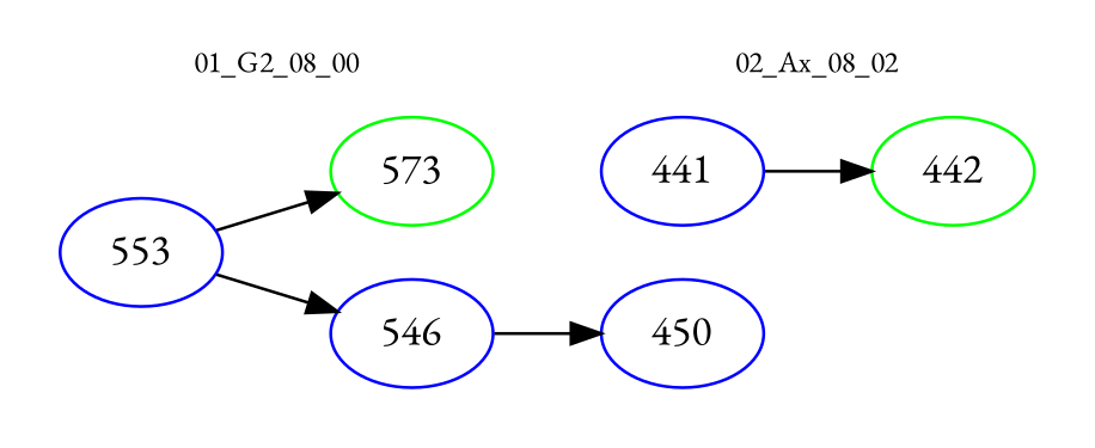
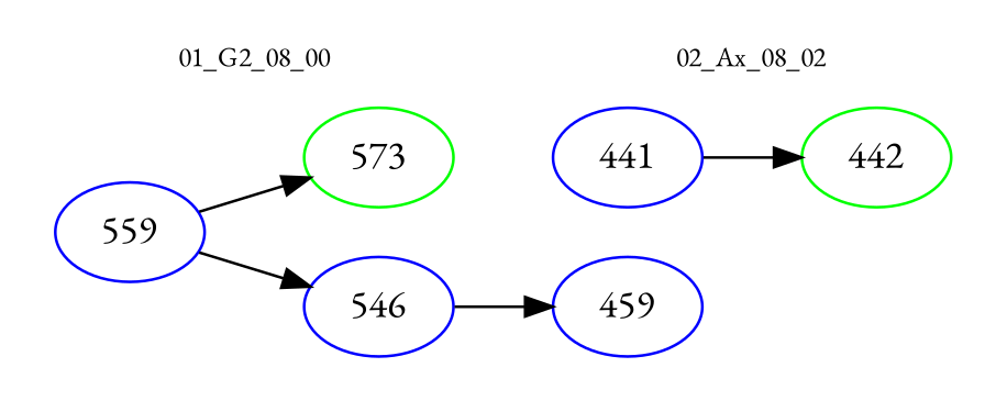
  digraph {
    fontname="EB Garamond"
    rankdir=LR
    node [color=blue fontname="EB Garamond"]
    edge [color=black fontname="EB Garamond"]
    n1 [label=441]
-   n2 [label=450]
+   n2 [label=459]
    n3 [color=green label=442]
-   n4 [label=553]
+   n4 [label=559]
    n5 [label=546]
    n6 [color=green label=573]
    subgraph cluster_1 {
      color=white
      fontsize=10
      label="02_Ax_08_02"
      n1
      n2
      n3
    }
    subgraph cluster_2 {
      color=white
      fontsize=10
      label="01_G2_08_00"
      n4
      n5
      n6
    }
    n1 -> n3
    n4 -> n5
    n4 -> n6
    n5 -> n2
  }
